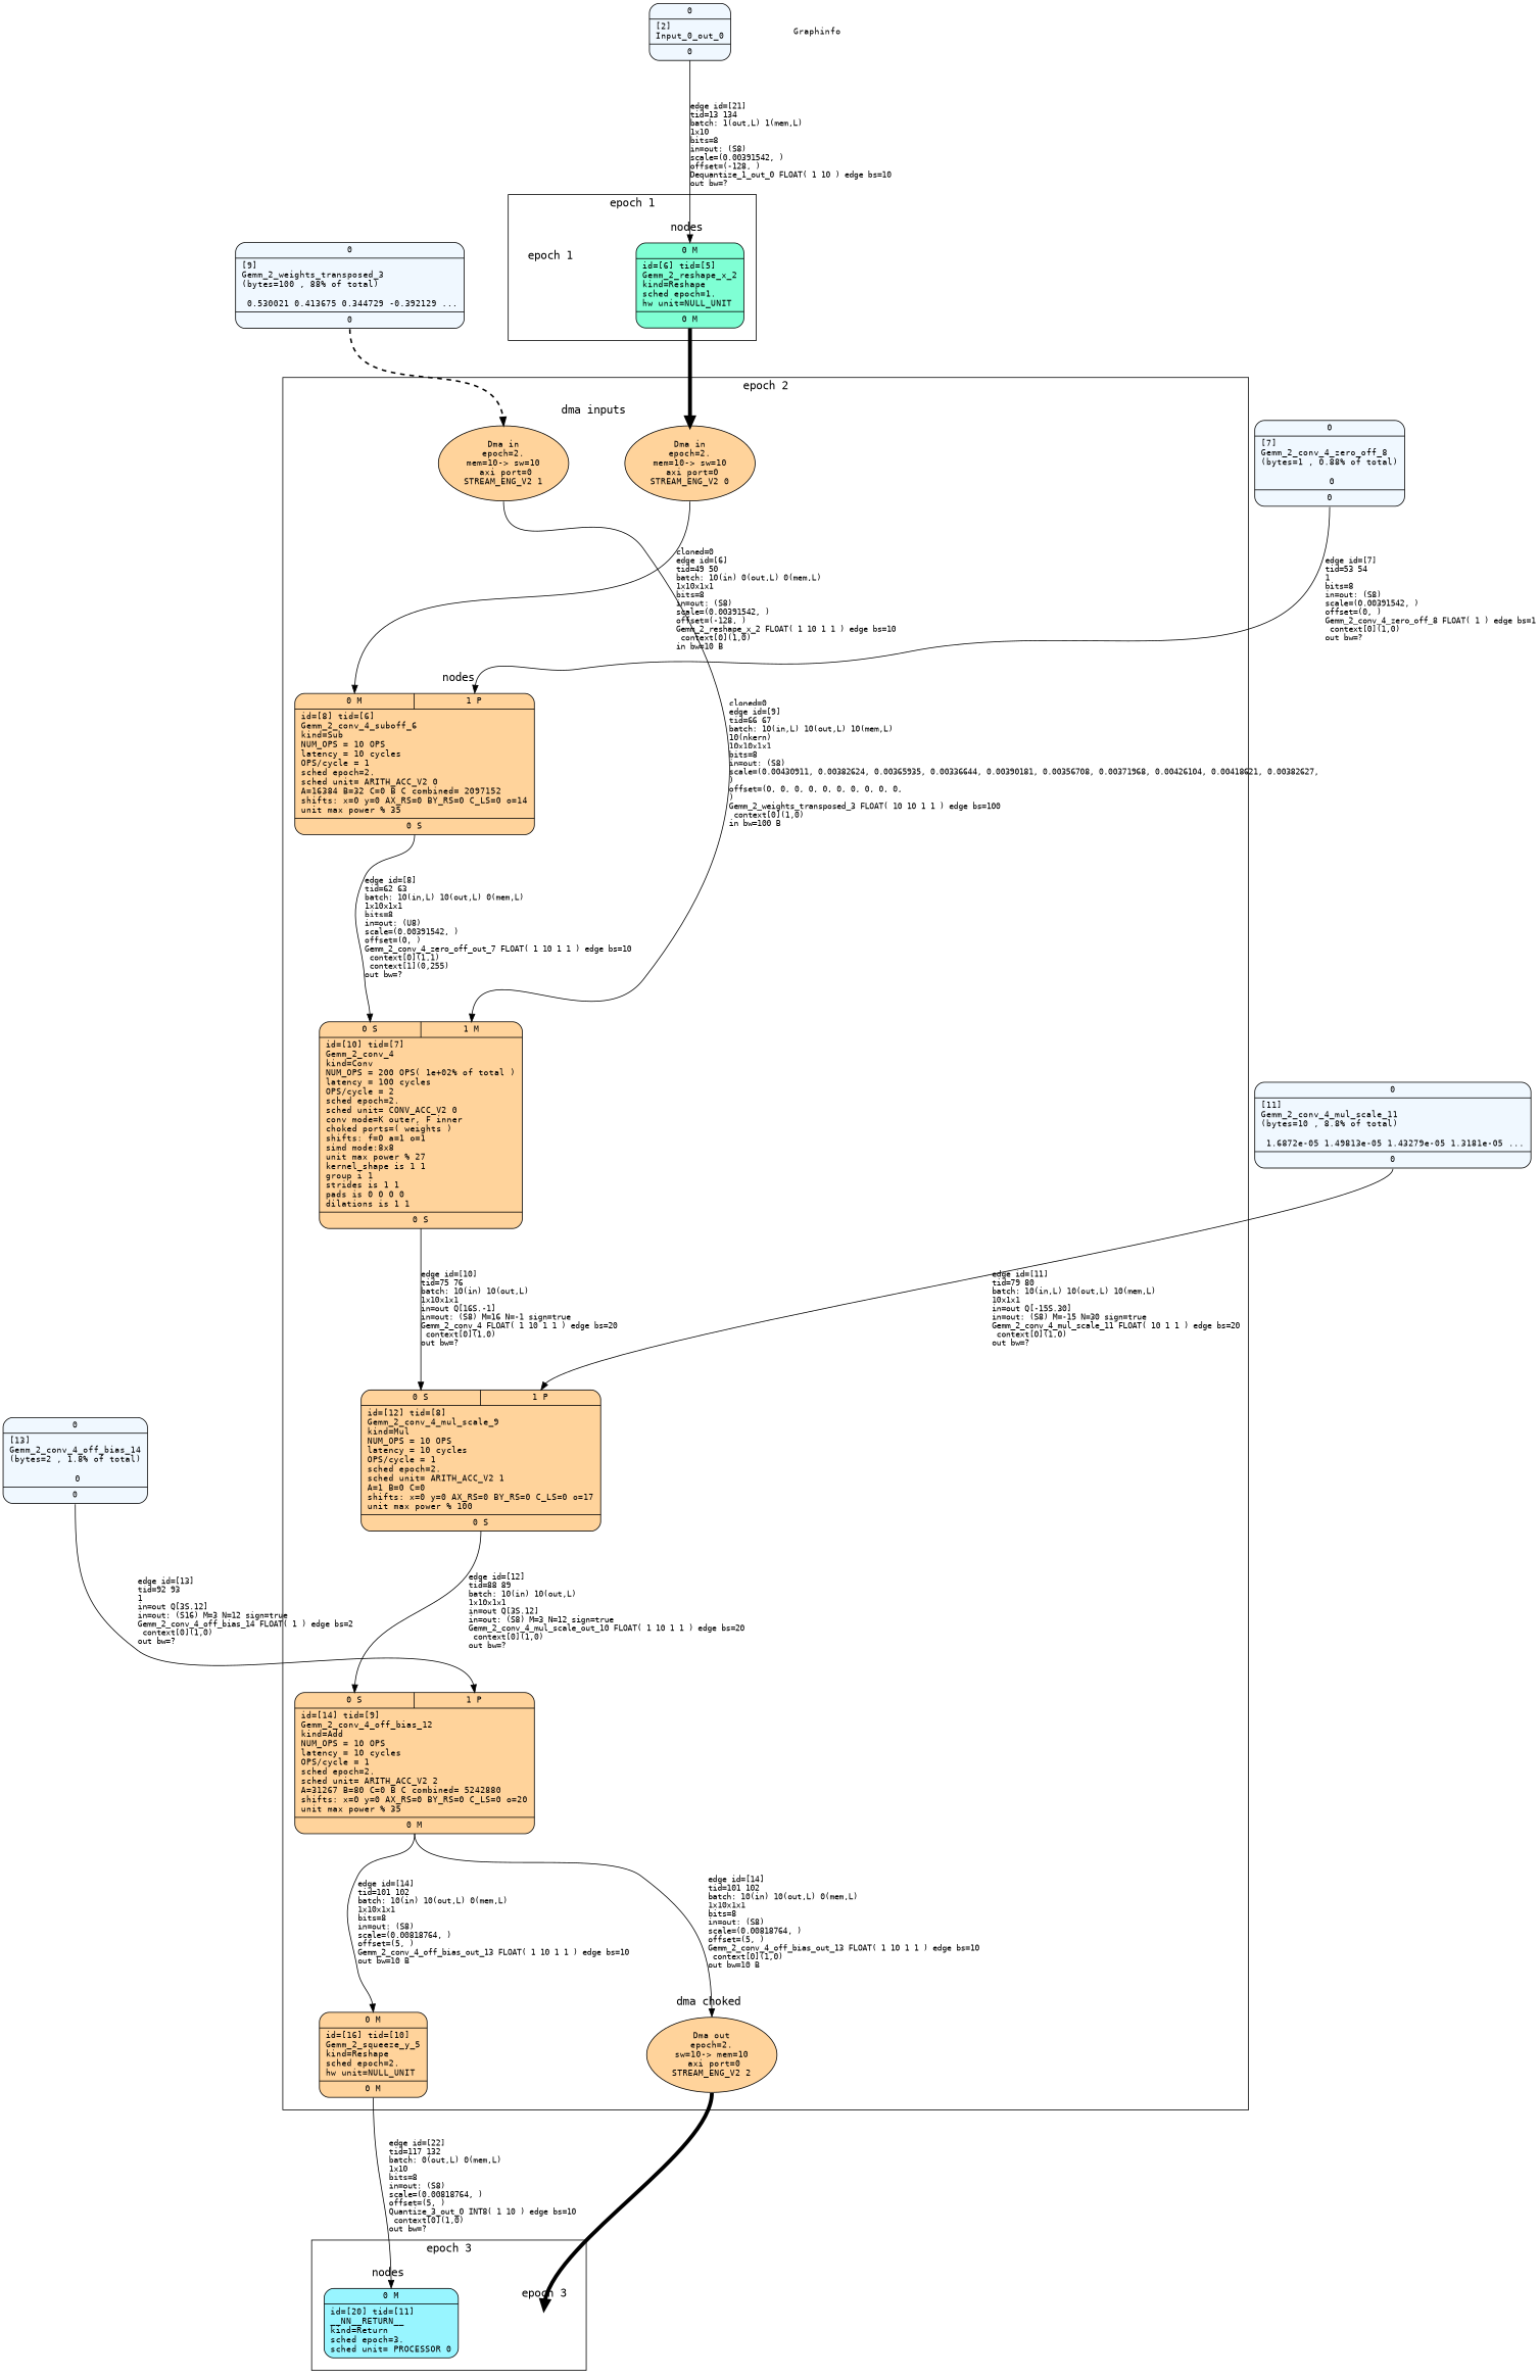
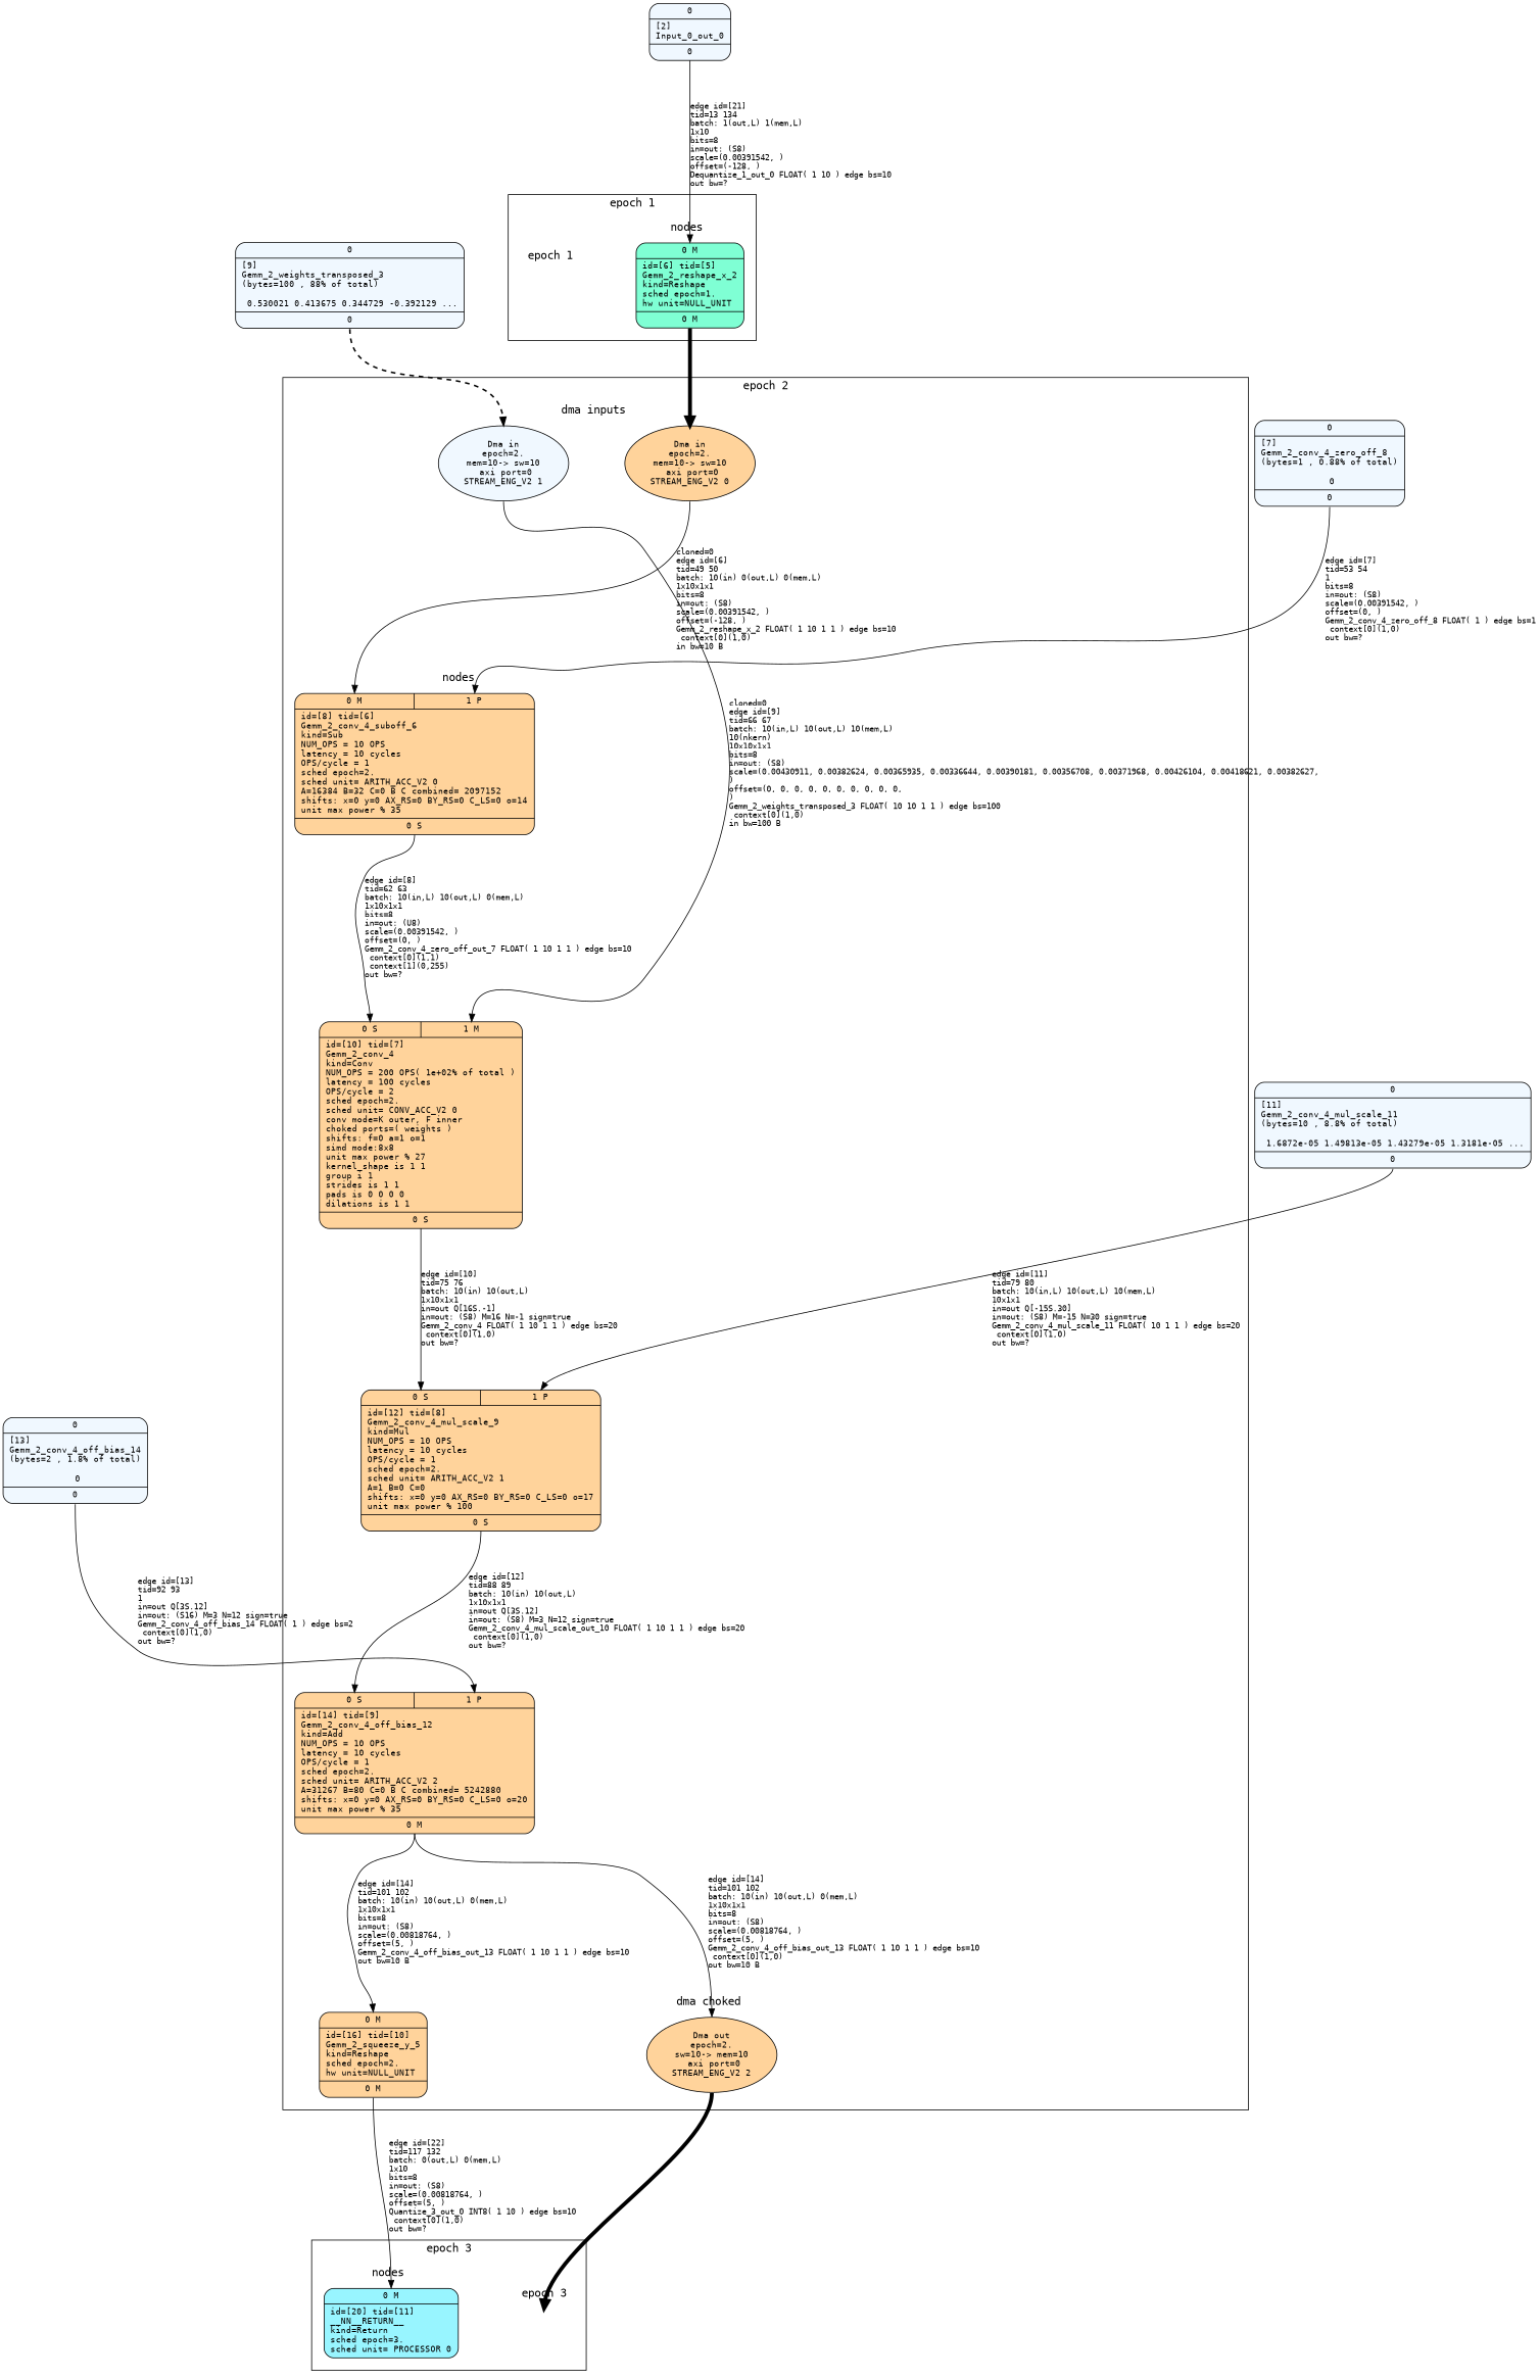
  digraph {
    compound=true
    fontname="DejaVu Sans Mono"
    fontsize=11
    nodesep=1
    rankdir=BU
    ranksep=1.5
    splines=spline
    node [fillcolor=burlywood1 fontname="DejaVu Sans Mono" fontsize=11 shape=record style="rounded,filled"]
    edge [fontname="DejaVu Sans Mono" fontsize=10 headport="i0:n" tailport="o0:s"]
    n1 [fillcolor=aquamarine label="{ { < i0>  0 M } | id=[6] tid=[5]\lGemm_2_reshape_x_2\lkind=Reshape\lsched epoch=1.\lhw unit=NULL_UNIT\l | { < o0>  0 M } }"]
    dummy_1 [style=invis fillcolor="" shape=""]
    n3 [label="{ { < i0>  0 M  | < i1>  1 P } | id=[8] tid=[6]\lGemm_2_conv_4_suboff_6\lkind=Sub\lNUM_OPS = 10 OPS\llatency = 10 cycles\lOPS/cycle = 1\lsched epoch=2.\lsched unit= ARITH_ACC_V2 0\lA=16384 B=32 C=0 B C combined= 2097152\lshifts: x=0 y=0 AX_RS=0 BY_RS=0 C_LS=0 o=14\lunit max power % 35\l | { < o0>  0 S } }"]
    n4 [label="{ { < i0>  0 S  | < i1>  1 M } | id=[10] tid=[7]\lGemm_2_conv_4\lkind=Conv\lNUM_OPS = 200 OPS( 1e+02% of total )\llatency = 100 cycles\lOPS/cycle = 2\lsched epoch=2.\lsched unit= CONV_ACC_V2 0\lconv mode=K outer, F inner\lchoked ports=( weights  )\lshifts: f=0 a=1 o=1\lsimd mode:8x8\lunit max power % 27\lkernel_shape is 1 1\lgroup i 1\lstrides is 1 1\lpads is 0 0 0 0\ldilations is 1 1\l | { < o0>  0 S } }"]
    n5 [label="{ { < i0>  0 S  | < i1>  1 P } | id=[12] tid=[8]\lGemm_2_conv_4_mul_scale_9\lkind=Mul\lNUM_OPS = 10 OPS\llatency = 10 cycles\lOPS/cycle = 1\lsched epoch=2.\lsched unit= ARITH_ACC_V2 1\lA=1 B=0 C=0\lshifts: x=0 y=0 AX_RS=0 BY_RS=0 C_LS=0 o=17\lunit max power % 100\l | { < o0>  0 S } }"]
    n6 [label="{ { < i0>  0 S  | < i1>  1 P } | id=[14] tid=[9]\lGemm_2_conv_4_off_bias_12\lkind=Add\lNUM_OPS = 10 OPS\llatency = 10 cycles\lOPS/cycle = 1\lsched epoch=2.\lsched unit= ARITH_ACC_V2 2\lA=31267 B=80 C=0 B C combined= 5242880\lshifts: x=0 y=0 AX_RS=0 BY_RS=0 C_LS=0 o=20\lunit max power % 35\l | { < o0>  0 M } }"]
    n7 [label="{ { < i0>  0 M } | id=[16] tid=[10]\lGemm_2_squeeze_y_5\lkind=Reshape\lsched epoch=2.\lhw unit=NULL_UNIT\l | { < o0>  0 M } }"]
    n8 [label="Dma in\nepoch=2.\nmem=10-> sw=10\n axi port=0\nSTREAM_ENG_V2 0" shape=ellipse width=0.1]
-   n9 [label="Dma in\nepoch=2.\nmem=10-> sw=10\n axi port=0\nSTREAM_ENG_V2 1" shape=ellipse width=0.1]
+   n9 [fillcolor=aliceblue label="Dma in\nepoch=2.\nmem=10-> sw=10\n axi port=0\nSTREAM_ENG_V2 1" shape=ellipse width=0.1]
    n10 [label="Dma out\nepoch=2.\nsw=10-> mem=10\n axi port=0\nSTREAM_ENG_V2 2" shape=ellipse width=0.1]
    n11 [fillcolor=cadetblue1 label="{ { < i0>  0 M } | id=[20] tid=[11]\l__NN__RETURN__\lkind=Return\lsched epoch=3.\lsched unit= PROCESSOR 0\l}"]
    dummy_3 [style=invis fillcolor="" shape=""]
-   Graphinfo [color=black shape=plaintext style=rounded fillcolor=""]
    n14 [fillcolor=aliceblue label="{ { <i0> 0} |  [13]\lGemm_2_conv_4_off_bias_14\l(bytes=2 , 1.8% of total)\l\l 0 | { <o0> 0} }"]
    n15 [fillcolor=aliceblue label="{ { <i0> 0} |  [2]\lInput_0_out_0 | { <o0> 0} }"]
    n16 [fillcolor=aliceblue label="{ { <i0> 0} |  [9]\lGemm_2_weights_transposed_3\l(bytes=100 , 88% of total)\l\l 0.530021 0.413675 0.344729 -0.392129 ... | { <o0> 0} }"]
    n17 [fillcolor=aliceblue label="{ { <i0> 0} |  [11]\lGemm_2_conv_4_mul_scale_11\l(bytes=10 , 8.8% of total)\l\l 1.6872e-05 1.49813e-05 1.43279e-05 1.3181e-05 ... | { <o0> 0} }"]
    n18 [fillcolor=aliceblue label="{ { <i0> 0} |  [7]\lGemm_2_conv_4_zero_off_8\l(bytes=1 , 0.88% of total)\l\l 0 | { <o0> 0} }"]
    subgraph cluster_1 {
      fontsize=14
      label="epoch 1"
      subgraph cluster_2 {
        fontsize=14
        label="nodes "
        peripheries=0
        n1
      }
      subgraph cluster_3 {
        fontsize=14
        label="epoch 1"
        peripheries=0
        dummy_1
      }
    }
    subgraph cluster_4 {
      fontsize=14
      label="epoch 2"
      subgraph cluster_5 {
        fontsize=14
        label="nodes "
        peripheries=0
        n3
        n4
        n5
        n6
        n7
      }
      subgraph cluster_6 {
        fontsize=14
        label="dma inputs "
        peripheries=0
        n8
        n9
      }
      subgraph cluster_7 {
        fontsize=14
        label="dma choked "
        peripheries=0
        n10
      }
    }
    subgraph cluster_8 {
      fontsize=14
      label="epoch 3"
      subgraph cluster_9 {
        fontsize=14
        label="nodes "
        peripheries=0
        n11
      }
      subgraph cluster_10 {
        fontsize=14
        label="epoch 3"
        peripheries=0
        dummy_3
      }
    }
    n1 -> n8 [headport=n penwidth=5 strength=1000 tailport=s]
    n1 -> n8 [headport=n penwidth=2 style=dashed]
    n3 -> n4 [label="edge id=[8]\ltid=62 63\lbatch: 10(in,L) 10(out,L) 0(mem,L) \l1x10x1x1\lbits=8\lin=out: (U8)\lscale=(0.00391542, )\loffset=(0, )\lGemm_2_conv_4_zero_off_out_7 FLOAT( 1 10 1 1 ) edge bs=10\l context[0](1,1)\l context[1](0,255)\lout bw=?\l"]
    n4 -> n5 [label="edge id=[10]\ltid=75 76\lbatch: 10(in) 10(out,L) \l1x10x1x1\lin=out Q[16S.-1]\lin=out: (S8) M=16 N=-1 sign=true\lGemm_2_conv_4 FLOAT( 1 10 1 1 ) edge bs=20\l context[0](1,0)\lout bw=?\l"]
    n5 -> n6 [label="edge id=[12]\ltid=88 89\lbatch: 10(in) 10(out,L) \l1x10x1x1\lin=out Q[3S.12]\lin=out: (S8) M=3 N=12 sign=true\lGemm_2_conv_4_mul_scale_out_10 FLOAT( 1 10 1 1 ) edge bs=20\l context[0](1,0)\lout bw=?\l"]
    n6 -> n7 [label="edge id=[14]\ltid=101 102\lbatch: 10(in) 10(out,L) 0(mem,L) \l1x10x1x1\lbits=8\lin=out: (S8)\lscale=(0.00818764, )\loffset=(5, )\lGemm_2_conv_4_off_bias_out_13 FLOAT( 1 10 1 1 ) edge bs=10\lout bw=10 B\l"]
    n6 -> n10 [headport=n label="edge id=[14]\ltid=101 102\lbatch: 10(in) 10(out,L) 0(mem,L) \l1x10x1x1\lbits=8\lin=out: (S8)\lscale=(0.00818764, )\loffset=(5, )\lGemm_2_conv_4_off_bias_out_13 FLOAT( 1 10 1 1 ) edge bs=10\l context[0](1,0)\lout bw=10 B\l"]
    n7 -> n11 [label="edge id=[22]\ltid=117 132\lbatch: 0(out,L) 0(mem,L) \l1x10\lbits=8\lin=out: (S8)\lscale=(0.00818764, )\loffset=(5, )\lQuantize_3_out_0 INT8( 1 10 ) edge bs=10\l context[0](1,0)\lout bw=?\l"]
    n8 -> n3 [label="cloned=0\ledge id=[6]\ltid=49 50\lbatch: 10(in) 0(out,L) 0(mem,L) \l1x10x1x1\lbits=8\lin=out: (S8)\lscale=(0.00391542, )\loffset=(-128, )\lGemm_2_reshape_x_2 FLOAT( 1 10 1 1 ) edge bs=10\l context[0](1,0)\lin bw=10 B\l" tailport=s]
    n9 -> n4 [headport="i1:n" label="cloned=0\ledge id=[9]\ltid=66 67\lbatch: 10(in,L) 10(out,L) 10(mem,L) \l10(nkern) \l10x10x1x1\lbits=8\lin=out: (S8)\lscale=(0.00430911, 0.00382624, 0.00365935, 0.00336644, 0.00390181, 0.00356708, 0.00371968, 0.00426104, 0.00418621, 0.00382627, \l)\loffset=(0, 0, 0, 0, 0, 0, 0, 0, 0, 0, \l)\lGemm_2_weights_transposed_3 FLOAT( 10 10 1 1 ) edge bs=100\l context[0](1,0)\lin bw=100 B\l" tailport=s]
    n10 -> dummy_3 [headport=n penwidth=5 strength=1000 tailport=s]
    n14 -> n6 [headport="i1:n" label="edge id=[13]\ltid=92 93\l1\lin=out Q[3S.12]\lin=out: (S16) M=3 N=12 sign=true\lGemm_2_conv_4_off_bias_14 FLOAT( 1 ) edge bs=2\l context[0](1,0)\lout bw=?\l"]
    n15 -> n1 [label="edge id=[21]\ltid=13 134\lbatch: 1(out,L) 1(mem,L) \l1x10\lbits=8\lin=out: (S8)\lscale=(0.00391542, )\loffset=(-128, )\lDequantize_1_out_0 FLOAT( 1 10 ) edge bs=10\lout bw=?\l"]
    n16 -> n9 [headport=n penwidth=2 style=dashed]
    n17 -> n5 [headport="i1:n" label="edge id=[11]\ltid=79 80\lbatch: 10(in,L) 10(out,L) 10(mem,L) \l10x1x1\lin=out Q[-15S.30]\lin=out: (S8) M=-15 N=30 sign=true\lGemm_2_conv_4_mul_scale_11 FLOAT( 10 1 1 ) edge bs=20\l context[0](1,0)\lout bw=?\l"]
    n18 -> n3 [headport="i1:n" label="edge id=[7]\ltid=53 54\l1\lbits=8\lin=out: (S8)\lscale=(0.00391542, )\loffset=(0, )\lGemm_2_conv_4_zero_off_8 FLOAT( 1 ) edge bs=1\l context[0](1,0)\lout bw=?\l"]
  }
